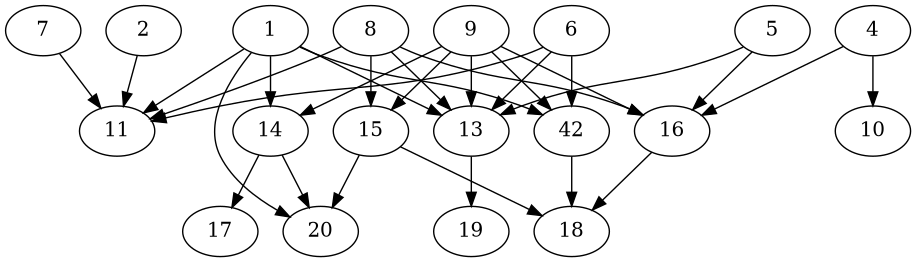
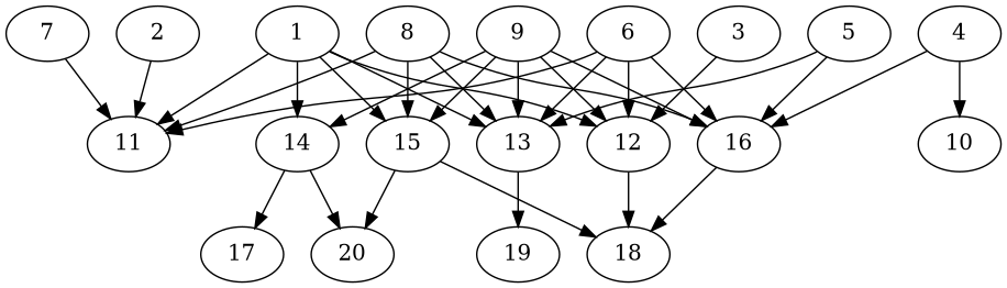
  digraph {
    node [alpha=0.17]
    1 [alpha=0.11 expect_size=42077184]
    11 [expect_size=12132352]
-   12 [alpha=0.14 expect_size=39243776 label=42]
+   12 [alpha=0.14 expect_size=39243776]
    13 [alpha=0.18 expect_size=10305536]
    14 [expect_size=23503872]
    15 [alpha=0.16 expect_size=25706496]
    18 [alpha=0.16 expect_size=40922112]
    19 [expect_size=42010624]
    17 [alpha=0.15 expect_size=11404288]
    20 [alpha=0.13 expect_size=25133056]
    2 [alpha=0.08 expect_size=10454016]
+   3 [alpha=0.06 expect_size=25925632]
    4 [alpha=0.01 expect_size=39282688]
    10 [alpha=0.02 expect_size=26163200]
    16 [alpha=0.19 expect_size=38057984]
    5 [alpha=0.05 expect_size=45209600]
    6 [alpha=0.09 expect_size=50935808]
    7 [alpha=0.13 expect_size=18958336]
    8 [alpha=0.00 expect_size=31673344]
    9 [alpha=0.13 expect_size=51154944]
    1 -> 11
    1 -> 12
    1 -> 13
    1 -> 14
-   1 -> 20
+   1 -> 15
    12 -> 18
    13 -> 19
    14 -> 17
    14 -> 20
    15 -> 18
    15 -> 20
    2 -> 11
+   3 -> 12
    4 -> 10
    4 -> 16
    16 -> 18
    5 -> 13
    5 -> 16
    6 -> 11
    6 -> 12
    6 -> 13
+   6 -> 16
    7 -> 11
    8 -> 11
    8 -> 13
    8 -> 15
    8 -> 16
    9 -> 12
    9 -> 13
    9 -> 14
    9 -> 15
    9 -> 16
  }
